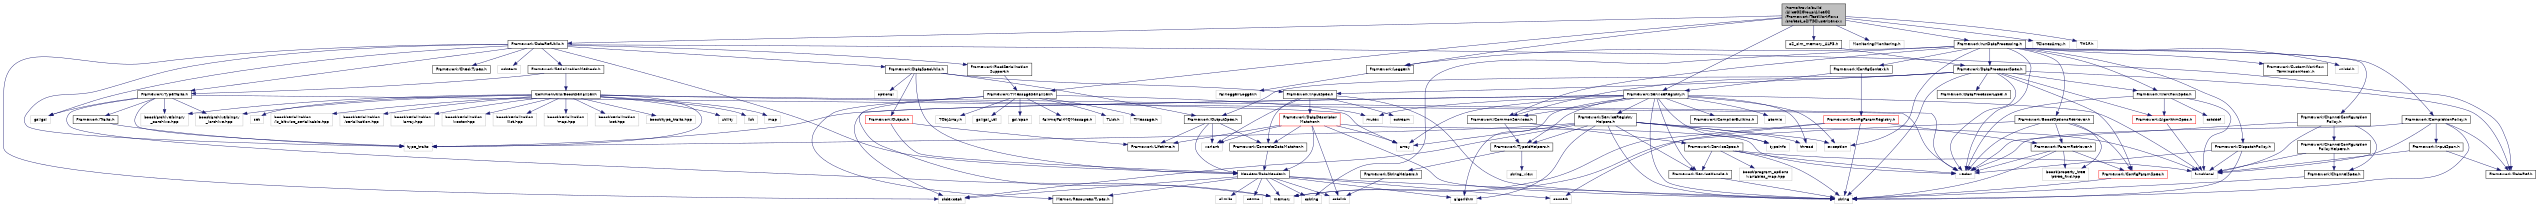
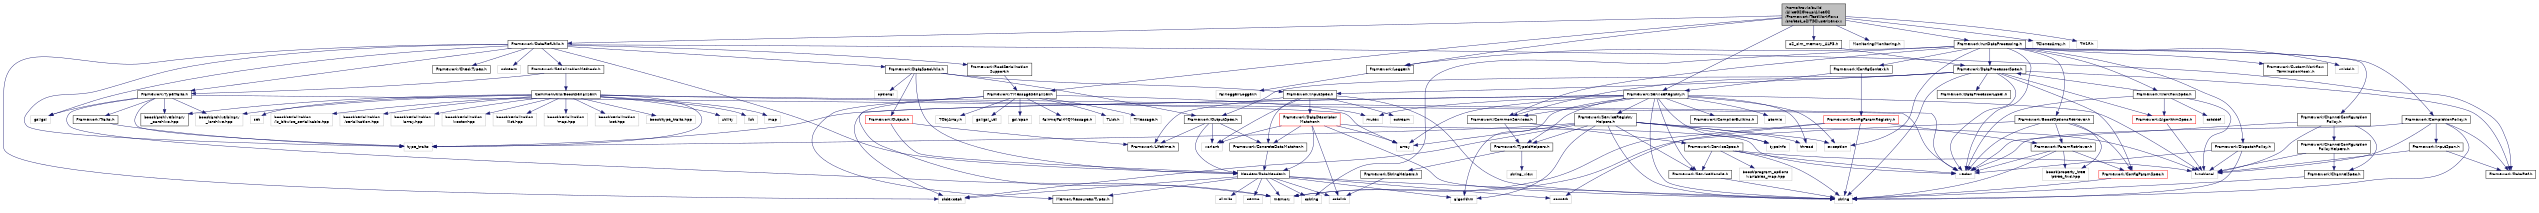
  digraph {
    node [color=grey75 fontname=Helvetica fontsize=10 shape=record]
    edge [color=midnightblue fontname=Helvetica fontsize=10 labelfontname=Helvetica labelfontsize=10 style=solid]
    n1 [color=black fillcolor=grey75 fontcolor=black height=0.2 label="/home/travis/build\l/AliceO2Group/AliceO2\l/Framework/TestWorkflows\l/src/test_o2ITSCluserizer.cxx" style=filled width=0.4]
    n2 [color=black height=0.2 label="Framework/DataRefUtils.h" width=0.4]
    n3 [color=black height=0.2 label="Framework/TMessageSerializer.h" width=0.4]
    n4 [color=black height=0.2 label="Framework/ServiceRegistry.h" width=0.4]
    n5 [color=black height=0.2 label="Framework/runDataProcessing.h" width=0.4]
    n6 [color=black height=0.2 label="Framework/Logger.h" width=0.4]
    n7 [height=0.2 label="Monitoring/Monitoring.h" width=0.4]
    n8 [color=black height=0.2 label="o2_sim_memory_ALP3.h" width=0.4]
    n9 [height=0.2 label="TClonesArray.h" width=0.4]
    n10 [height=0.2 label="TH1F.h" width=0.4]
    n11 [color=black height=0.2 label="Framework/DataRef.h" width=0.4]
    n12 [color=black height=0.2 label="Framework/RootSerialization\lSupport.h" width=0.4]
    n13 [color=black height=0.2 label="Framework/SerializationMethods.h" width=0.4]
    n14 [color=black height=0.2 label="Framework/TypeTraits.h" width=0.4]
    n15 [height=0.2 label=type_traits width=0.4]
    n16 [height=0.2 label="gsl/gsl" width=0.4]
    n17 [color=black height=0.2 label="Framework/DataSpecUtils.h" width=0.4]
    n18 [color=black height=0.2 label="Headers/DataHeader.h" width=0.4]
    n19 [height=0.2 label=stdexcept width=0.4]
    n20 [color=black height=0.2 label="Framework/CheckTypes.h" width=0.4]
    n21 [height=0.2 label=sstream width=0.4]
    n22 [height=0.2 label="fairmq/FairMQMessage.h" width=0.4]
    n23 [height=0.2 label="TList.h" width=0.4]
    n24 [height=0.2 label="TMessage.h" width=0.4]
    n25 [height=0.2 label="TObjArray.h" width=0.4]
    n26 [height=0.2 label="gsl/gsl_util" width=0.4]
    n27 [height=0.2 label="gsl/span" width=0.4]
    n28 [height=0.2 label=memory width=0.4]
    n29 [height=0.2 label=mutex width=0.4]
    n30 [color=black height=0.2 label="MemoryResources/Types.h" width=0.4]
    n31 [height=0.2 label=array width=0.4]
    n32 [height=0.2 label=algorithm width=0.4]
    n33 [height=0.2 label=string width=0.4]
    n34 [color=black height=0.2 label="Framework/ServiceHandle.h" width=0.4]
    n35 [height=0.2 label=functional width=0.4]
    n36 [color=black height=0.2 label="Framework/ServiceRegistry\lHelpers.h" width=0.4]
    n37 [color=black height=0.2 label="Framework/TypeIdHelpers.h" width=0.4]
    n38 [height=0.2 label=exception width=0.4]
    n39 [height=0.2 label=typeinfo width=0.4]
    n40 [height=0.2 label=thread width=0.4]
    n41 [color=black height=0.2 label="Framework/CompilerBuiltins.h" width=0.4]
    n42 [height=0.2 label=atomic width=0.4]
    n43 [color=black height=0.2 label="Framework/CommonServices.h" width=0.4]
    n44 [height=0.2 label=vector width=0.4]
    n45 [height=0.2 label=cstring width=0.4]
    n46 [color=black height=0.2 label="Framework/ChannelConfiguration\lPolicy.h" width=0.4]
    n47 [color=black height=0.2 label="Framework/CompletionPolicy.h" width=0.4]
    n48 [color=black height=0.2 label="Framework/DispatchPolicy.h" width=0.4]
    n49 [color=black height=0.2 label="Framework/DataProcessorSpec.h" width=0.4]
    n50 [color=black height=0.2 label="Framework/WorkflowSpec.h" width=0.4]
    n51 [color=black height=0.2 label="Framework/ConfigContext.h" width=0.4]
    n52 [color=black height=0.2 label="Framework/BoostOptionsRetriever.h" width=0.4]
    n53 [color=black height=0.2 label="Framework/CustomWorkflow\lTerminationHook.h" width=0.4]
    n54 [height=0.2 label="unistd.h" width=0.4]
    n55 [height=0.2 label="fairlogger/Logger.h" width=0.4]
    n56 [color=black height=0.2 label="CommonUtils/BoostSerializer.h" width=0.4]
    n57 [color=black height=0.2 label="Framework/Traits.h" width=0.4]
    n58 [height=0.2 label="boost/archive/binary\l_iarchive.hpp" width=0.4]
-   n59 [height=0.2 label="boost/archive/binary\l_oarchive.hpp" width=0.4]
+   n59 [color=black height=0.2 label="boost/archive/binary\l_oarchive.hpp" width=0.4]
    n60 [color=black height=0.2 label="Framework/OutputSpec.h" width=0.4]
    n61 [color=black height=0.2 label="Framework/InputSpec.h" width=0.4]
    n62 [color=red height=0.2 label="Framework/Output.h" width=0.4]
    n63 [height=0.2 label=optional width=0.4]
    n64 [height=0.2 label=cstdint width=0.4]
    n65 [height=0.2 label=cassert width=0.4]
    n66 [height=0.2 label=climits width=0.4]
    n67 [height=0.2 label=cerrno width=0.4]
    n68 [height=0.2 label=utility width=0.4]
    n69 [height=0.2 label=list width=0.4]
    n70 [height=0.2 label=map width=0.4]
    n71 [height=0.2 label=set width=0.4]
    n72 [height=0.2 label="boost/serialization\l/is_bitwise_serializable.hpp" width=0.4]
    n73 [height=0.2 label="boost/serialization\l/serialization.hpp" width=0.4]
    n74 [height=0.2 label="boost/serialization\l/array.hpp" width=0.4]
    n75 [height=0.2 label="boost/serialization\l/vector.hpp" width=0.4]
    n76 [height=0.2 label="boost/serialization\l/list.hpp" width=0.4]
    n77 [height=0.2 label="boost/serialization\l/map.hpp" width=0.4]
    n78 [height=0.2 label="boost/serialization\l/set.hpp" width=0.4]
    n79 [height=0.2 label="boost/type_traits.hpp" width=0.4]
    n80 [color=black height=0.2 label="Framework/Lifetime.h" width=0.4]
    n81 [color=black height=0.2 label="Framework/ConcreteDataMatcher.h" width=0.4]
    n82 [height=0.2 label=variant width=0.4]
    n83 [color=red height=0.2 label="Framework/DataDescriptor\lMatcher.h" width=0.4]
    n84 [height=0.2 label=ostream width=0.4]
    n85 [color=black height=0.2 label="Framework/ServiceSpec.h" width=0.4]
    n86 [height=0.2 label="boost/program_options\l/variables_map.hpp" width=0.4]
    n87 [height=0.2 label=string_view width=0.4]
    n88 [color=black height=0.2 label="Framework/StringHelpers.h" width=0.4]
    n89 [color=black height=0.2 label="Framework/ChannelConfiguration\lPolicyHelpers.h" width=0.4]
    n90 [color=black height=0.2 label="Framework/ChannelSpec.h" width=0.4]
    n91 [color=black height=0.2 label="Framework/InputSpan.h" width=0.4]
    n92 [color=red height=0.2 label="Framework/AlgorithmSpec.h" width=0.4]
    n93 [color=red height=0.2 label="Framework/ConfigParamSpec.h" width=0.4]
    n94 [color=black height=0.2 label="Framework/DataProcessorLabel.h" width=0.4]
    n95 [height=0.2 label=cstddef width=0.4]
    n96 [color=red height=0.2 label="Framework/ConfigParamRegistry.h" width=0.4]
    n97 [color=black height=0.2 label="Framework/ParamRetriever.h" width=0.4]
    n98 [height=0.2 label="boost/property_tree\l/ptree_fwd.hpp" width=0.4]
    n1 -> n2
    n1 -> n3
    n1 -> n4
    n1 -> n5
    n1 -> n6
    n1 -> n7
    n1 -> n8
    n1 -> n9
    n1 -> n10
    n2 -> n11
    n2 -> n12
    n2 -> n13
    n2 -> n14
    n2 -> n15
    n2 -> n16
    n2 -> n17
    n2 -> n18
    n2 -> n19
    n2 -> n20
    n2 -> n21
    n3 -> n22
    n3 -> n23
    n3 -> n24
    n3 -> n25
    n3 -> n26
    n3 -> n27
    n3 -> n28
    n3 -> n29
    n3 -> n30
    n4 -> n15
    n4 -> n19
    n4 -> n29
    n4 -> n31
    n4 -> n32
    n4 -> n33
    n4 -> n34
    n4 -> n35
    n4 -> n36
    n4 -> n37
    n4 -> n38
    n4 -> n39
    n4 -> n40
    n4 -> n41
    n4 -> n42
    n4 -> n43
    n5 -> n6
    n5 -> n38
    n5 -> n43
    n5 -> n44
    n5 -> n45
    n5 -> n46
    n5 -> n47
    n5 -> n48
    n5 -> n49
    n5 -> n50
    n5 -> n51
    n5 -> n52
    n5 -> n53
    n5 -> n54
    n6 -> n55
    n8 -> n49
    n12 -> n3
    n13 -> n14
    n13 -> n56
    n14 -> n15
    n14 -> n16
    n14 -> n28
    n14 -> n44
    n14 -> n57
    n14 -> n58
    n14 -> n59
    n17 -> n18
    n17 -> n60
    n17 -> n61
    n17 -> n62
    n17 -> n63
    n18 -> n19
    n18 -> n28
    n18 -> n30
    n18 -> n32
    n18 -> n33
    n18 -> n45
    n18 -> n64
    n18 -> n65
    n18 -> n66
    n18 -> n67
    n34 -> n33
    n36 -> n15
    n36 -> n19
    n36 -> n31
    n36 -> n32
    n36 -> n33
    n36 -> n34
    n36 -> n35
    n36 -> n37
    n36 -> n38
    n36 -> n39
    n36 -> n40
    n37 -> n87
    n37 -> n88
    n43 -> n37
    n43 -> n85
    n46 -> n35
    n46 -> n44
    n46 -> n89
    n46 -> n90
    n47 -> n11
    n47 -> n33
    n47 -> n35
    n47 -> n44
    n47 -> n91
    n48 -> n33
    n48 -> n35
    n48 -> n44
    n49 -> n11
    n49 -> n33
    n49 -> n43
    n49 -> n44
    n49 -> n60
    n49 -> n61
    n49 -> n92
    n49 -> n93
    n49 -> n94
    n50 -> n35
    n50 -> n44
-   n49 -> n50
+   n50 -> n49
    n50 -> n92
    n50 -> n95
    n51 -> n4
    n51 -> n96
    n52 -> n28
    n52 -> n44
    n52 -> n93
    n52 -> n97
    n52 -> n98
    n56 -> n15
    n56 -> n31
    n56 -> n44
    n56 -> n58
    n56 -> n59
    n56 -> n68
    n56 -> n69
    n56 -> n70
    n56 -> n71
    n56 -> n72
    n56 -> n73
    n56 -> n74
    n56 -> n75
    n56 -> n76
    n56 -> n77
    n56 -> n78
    n56 -> n79
    n57 -> n15
    n60 -> n18
    n60 -> n80
    n60 -> n81
    n60 -> n82
    n61 -> n33
-   n83 -> n80
+   n61 -> n80
    n61 -> n81
    n61 -> n82
    n61 -> n83
    n61 -> n84
    n62 -> n18
    n62 -> n80
    n81 -> n18
    n83 -> n18
    n83 -> n31
    n83 -> n33
    n83 -> n44
    n83 -> n64
    n83 -> n81
    n83 -> n82
    n85 -> n33
    n85 -> n34
    n85 -> n35
    n85 -> n44
    n85 -> n86
    n88 -> n64
    n89 -> n35
    n89 -> n90
    n90 -> n33
    n91 -> n11
    n91 -> n35
    n92 -> n35
    n93 -> n33
    n96 -> n28
    n96 -> n33
    n96 -> n65
    n96 -> n97
    n97 -> n33
    n97 -> n44
    n97 -> n93
    n97 -> n98
  }
